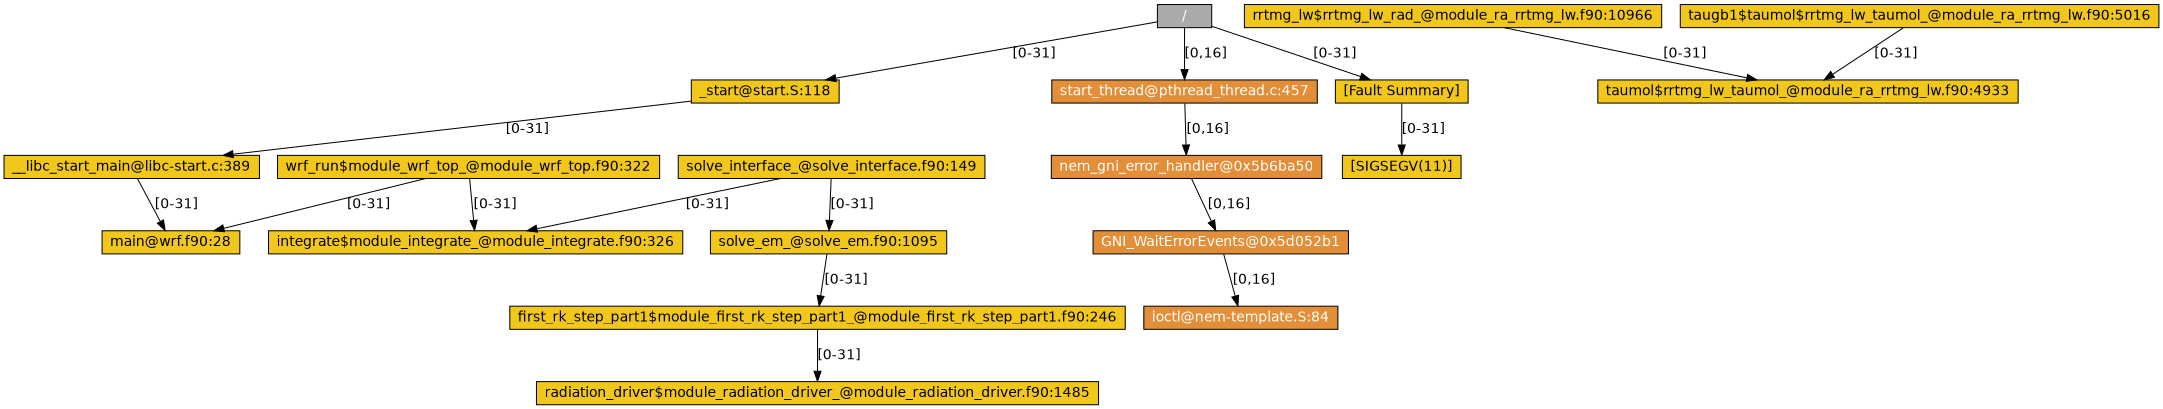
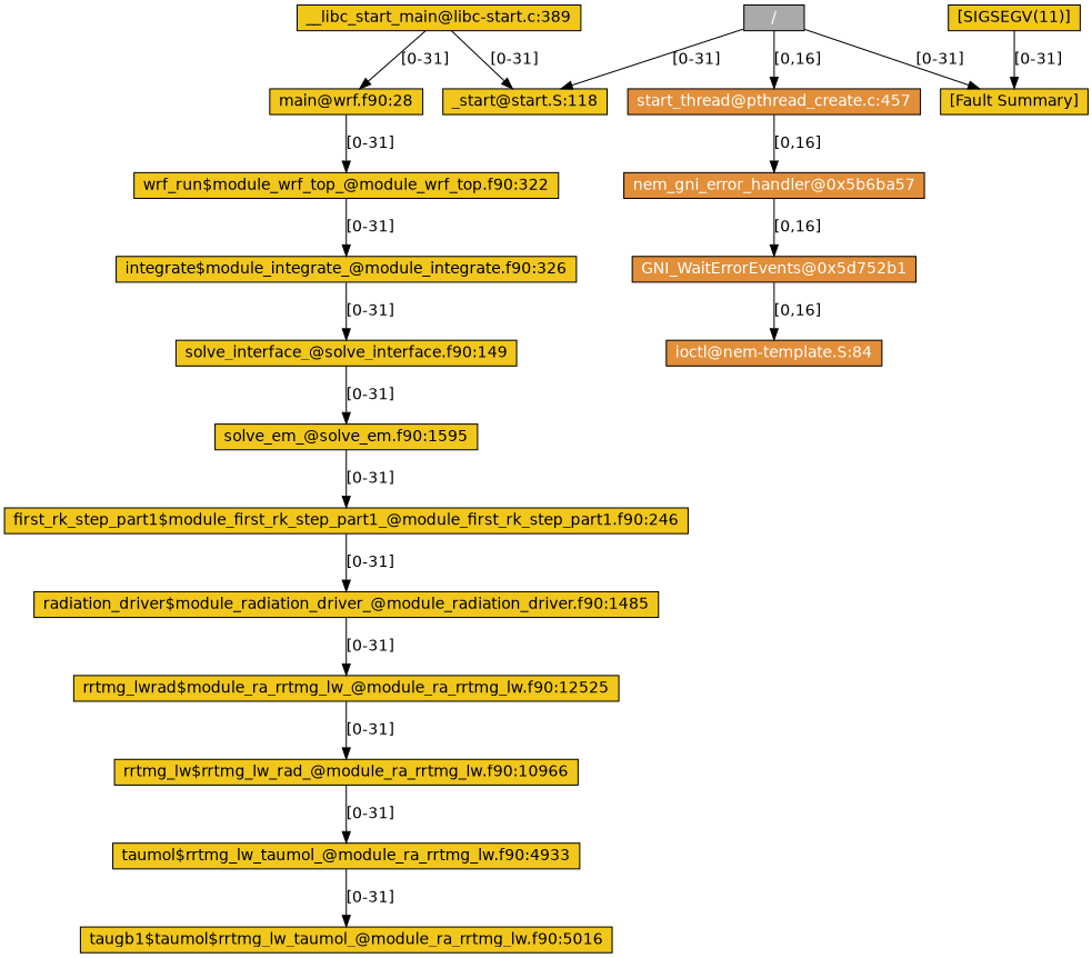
  digraph {
    fontname="DejaVu Sans"
    node [fillcolor="#f1c71c" fontcolor="#000000" fontname="DejaVu Sans" labeljust=c shape=record style=filled]
    edge [fontname="DejaVu Sans"]
    n1 [fillcolor="#AAAAAA" fontcolor="#FFFFFF" height=0.2 label="/"]
    n2 [height=0.2 label="_start@start.S:118"]
-   n3 [fillcolor="#e38e38" fontcolor="#FFFFFF" height=0.2 label="start_thread@pthread_thread.c:457"]
+   n3 [fillcolor="#e38e38" fontcolor="#FFFFFF" height=0.2 label="start_thread@pthread_create.c:457"]
    n4 [height=0.2 label="[Fault Summary]"]
    n5 [height=0.2 label="__libc_start_main@libc-start.c:389"]
-   n6 [fillcolor="#e38e38" fontcolor="#FFFFFF" height=0.2 label="nem_gni_error_handler@0x5b6ba50"]
+   n6 [fillcolor="#e38e38" fontcolor="#FFFFFF" height=0.2 label="nem_gni_error_handler@0x5b6ba57"]
    n7 [height=0.2 label="[SIGSEGV(11)]"]
    n8 [height=0.2 label="main@wrf.f90:28"]
    n9 [height=0.2 label="wrf_run$module_wrf_top_@module_wrf_top.f90:322"]
    n10 [height=0.2 label="integrate$module_integrate_@module_integrate.f90:326"]
    n11 [height=0.2 label="solve_interface_@solve_interface.f90:149"]
-   n12 [height=0.2 label="solve_em_@solve_em.f90:1095"]
+   n12 [height=0.2 label="solve_em_@solve_em.f90:1595"]
    n13 [height=0.2 label="first_rk_step_part1$module_first_rk_step_part1_@module_first_rk_step_part1.f90:246"]
    n14 [height=0.2 label="radiation_driver$module_radiation_driver_@module_radiation_driver.f90:1485"]
+   n15 [height=0.2 label="rrtmg_lwrad$module_ra_rrtmg_lw_@module_ra_rrtmg_lw.f90:12525"]
    n16 [height=0.2 label="rrtmg_lw$rrtmg_lw_rad_@module_ra_rrtmg_lw.f90:10966"]
    n17 [height=0.2 label="taumol$rrtmg_lw_taumol_@module_ra_rrtmg_lw.f90:4933"]
    n18 [height=0.2 label="taugb1$taumol$rrtmg_lw_taumol_@module_ra_rrtmg_lw.f90:5016"]
-   n19 [fillcolor="#e38e38" fontcolor="#FFFFFF" height=0.2 label="GNI_WaitErrorEvents@0x5d052b1"]
+   n19 [fillcolor="#e38e38" fontcolor="#FFFFFF" height=0.2 label="GNI_WaitErrorEvents@0x5d752b1"]
    n20 [fillcolor="#e38e38" fontcolor="#FFFFFF" height=0.2 label="ioctl@nem-template.S:84"]
    n1 -> n2 [label="[0-31]"]
    n1 -> n3 [label="[0,16]"]
    n1 -> n4 [label="[0-31]"]
-   n2 -> n5 [label="[0-31]"]
+   n5 -> n2 [label="[0-31]"]
    n3 -> n6 [label="[0,16]"]
-   n4 -> n7 [label="[0-31]"]
+   n7 -> n4 [label="[0-31]"]
    n5 -> n8 [label="[0-31]"]
    n6 -> n19 [label="[0,16]"]
-   n9 -> n8 [label="[0-31]"]
+   n8 -> n9 [label="[0-31]"]
    n9 -> n10 [label="[0-31]"]
-   n11 -> n10 [label="[0-31]"]
+   n10 -> n11 [label="[0-31]"]
    n11 -> n12 [label="[0-31]"]
    n12 -> n13 [label="[0-31]"]
    n13 -> n14 [label="[0-31]"]
+   n14 -> n15 [label="[0-31]"]
+   n15 -> n16 [label="[0-31]"]
    n16 -> n17 [label="[0-31]"]
-   n18 -> n17 [label="[0-31]"]
+   n17 -> n18 [label="[0-31]"]
    n19 -> n20 [label="[0,16]"]
  }
